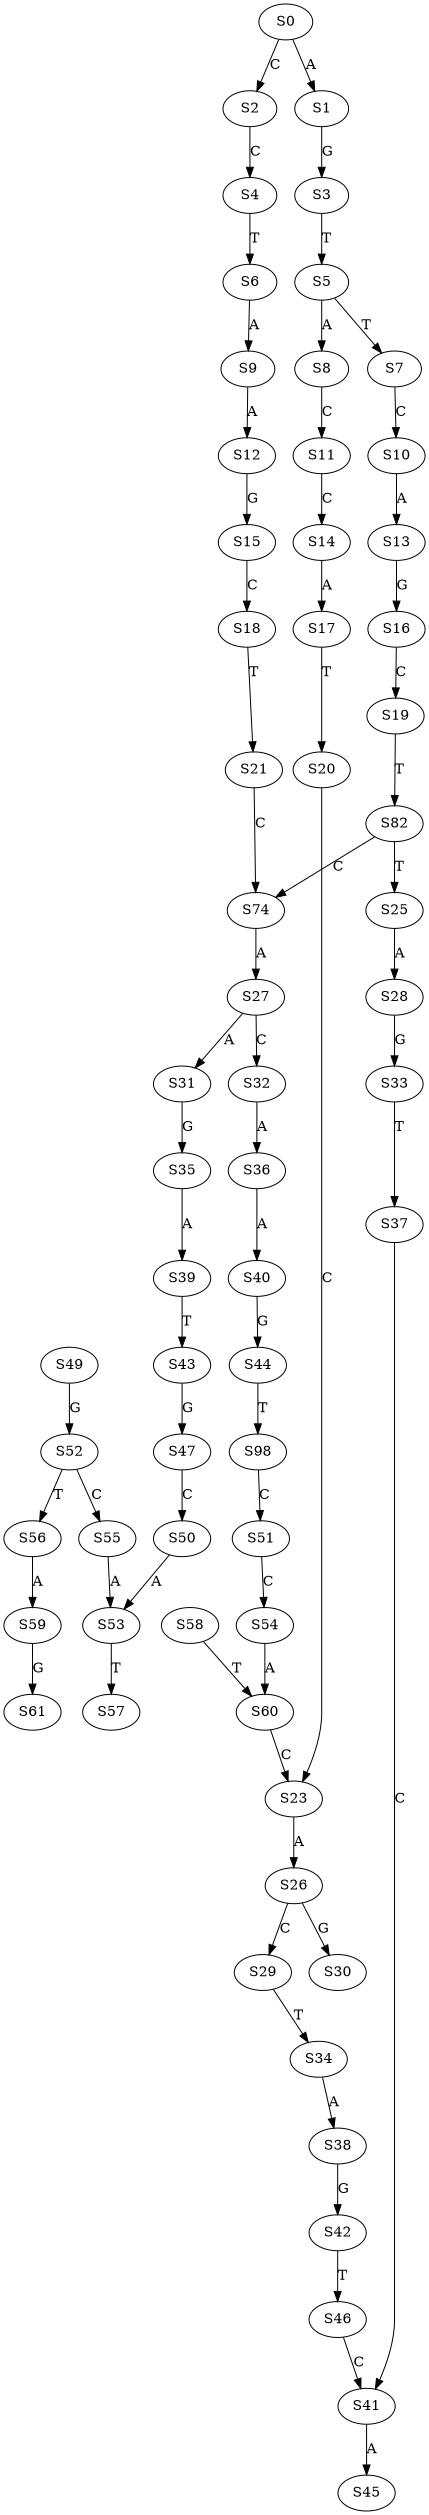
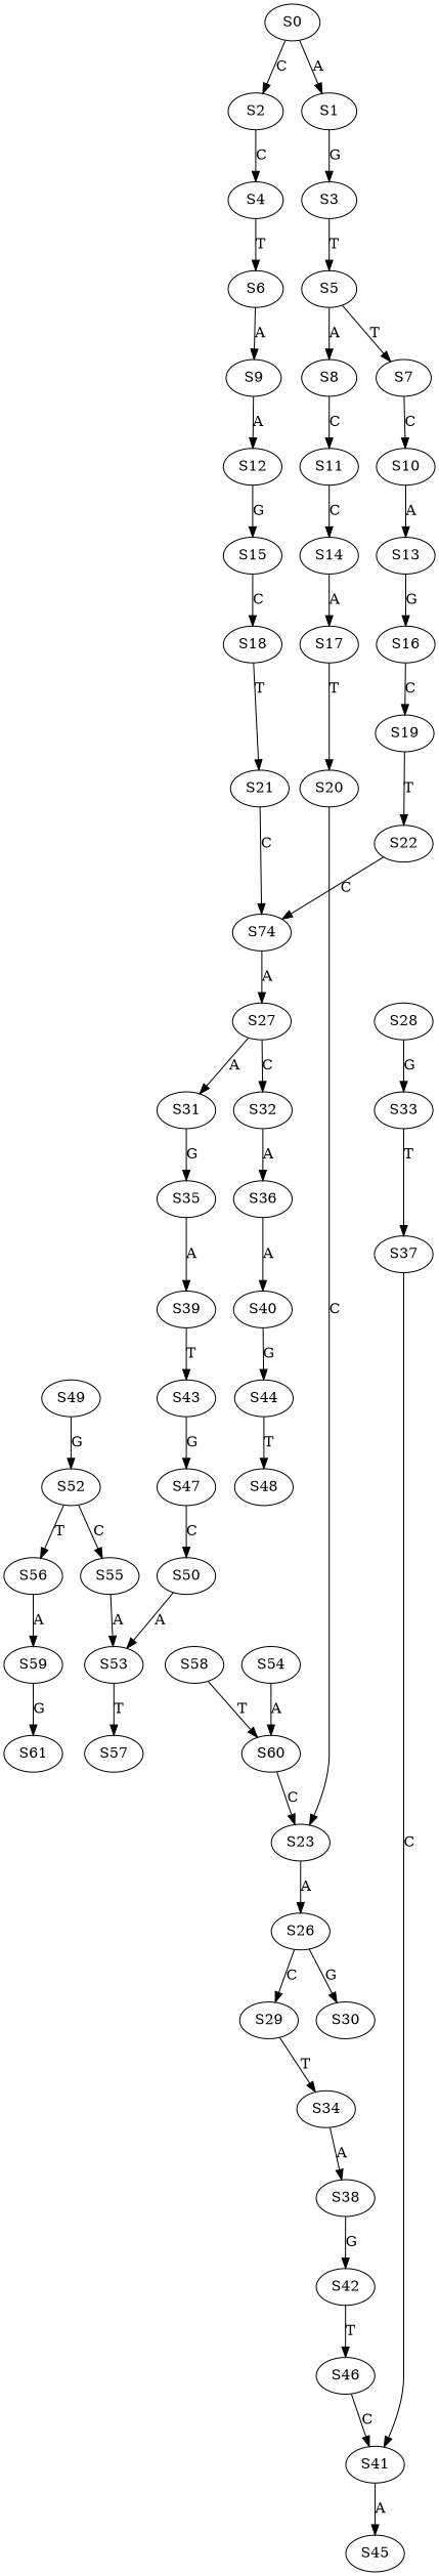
  strict digraph {
    S0
    S1
    S2
    S3
    S4
    S5
    S6
    S7
    S8
    S9
    S10
    S11
    S12
    S13
    S14
    S15
    S16
    S17
    S18
    S19
    S20
    S21
-   S22 [label=S82]
+   S22
    S23
    n25 [label=S74]
-   S25
    S26
    S27
    S28
    S29
    S30
    S31
    S32
    S33
    S34
    S35
    S36
    S37
    S38
    S39
    S40
    S41
    S42
    S43
    S44
    S45
    S46
    S47
-   S48 [label=S98]
+   S48
    S50
-   S51
    S49
    S52
    S53
    S54
    S55
    S56
    S57
    S60
    S59
    S58
    S61
    S0 -> S1 [label=A]
    S0 -> S2 [label=C]
    S1 -> S3 [label=G]
    S2 -> S4 [label=C]
    S3 -> S5 [label=T]
    S4 -> S6 [label=T]
    S5 -> S7 [label=T]
    S5 -> S8 [label=A]
    S6 -> S9 [label=A]
    S7 -> S10 [label=C]
    S8 -> S11 [label=C]
    S9 -> S12 [label=A]
    S10 -> S13 [label=A]
    S11 -> S14 [label=C]
    S12 -> S15 [label=G]
    S13 -> S16 [label=G]
    S14 -> S17 [label=A]
    S15 -> S18 [label=C]
    S16 -> S19 [label=C]
    S17 -> S20 [label=T]
    S18 -> S21 [label=T]
    S19 -> S22 [label=T]
    S20 -> S23 [label=C]
    S21 -> n25 [label=C]
    S22 -> n25 [label=C]
-   S22 -> S25 [label=T]
    S23 -> S26 [label=A]
    n25 -> S27 [label=A]
-   S25 -> S28 [label=A]
    S26 -> S29 [label=C]
    S26 -> S30 [label=G]
    S27 -> S31 [label=A]
    S27 -> S32 [label=C]
    S28 -> S33 [label=G]
    S29 -> S34 [label=T]
    S31 -> S35 [label=G]
    S32 -> S36 [label=A]
    S33 -> S37 [label=T]
    S34 -> S38 [label=A]
    S35 -> S39 [label=A]
    S36 -> S40 [label=A]
    S37 -> S41 [label=C]
    S38 -> S42 [label=G]
    S39 -> S43 [label=T]
    S40 -> S44 [label=G]
    S41 -> S45 [label=A]
    S42 -> S46 [label=T]
    S43 -> S47 [label=G]
    S44 -> S48 [label=T]
    S46 -> S41 [label=C]
    S47 -> S50 [label=C]
-   S48 -> S51 [label=C]
    S50 -> S53 [label=A]
-   S51 -> S54 [label=C]
    S49 -> S52 [label=G]
    S52 -> S55 [label=C]
    S52 -> S56 [label=T]
    S53 -> S57 [label=T]
    S54 -> S60 [label=A]
    S55 -> S53 [label=A]
    S56 -> S59 [label=A]
    S60 -> S23 [label=C]
    S59 -> S61 [label=G]
    S58 -> S60 [label=T]
  }
